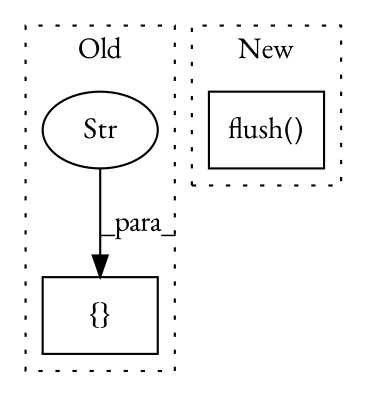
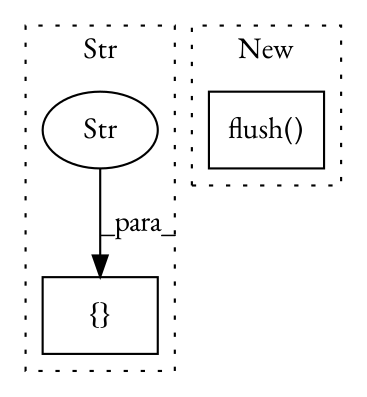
  digraph {
    fontname="EB Garamond"
    node [shape=box fontname="EB Garamond"]
    n1 [a=59 l="1,0" label="{}" s="20267,20284"]
    n2 [a=66 l=6 label=Str s=20278 shape=ellipse]
    n3 [a=75 l=18 label="flush()" s=24640]
    subgraph cluster_1 {
-     label=Old
+     label=Str
      style=dotted
      n1
      n2
    }
    subgraph cluster_2 {
      label=New
      style=dotted
      n3
    }
    n2 -> n1 [label=_para_ fontname="EB Garamond"]
  }
